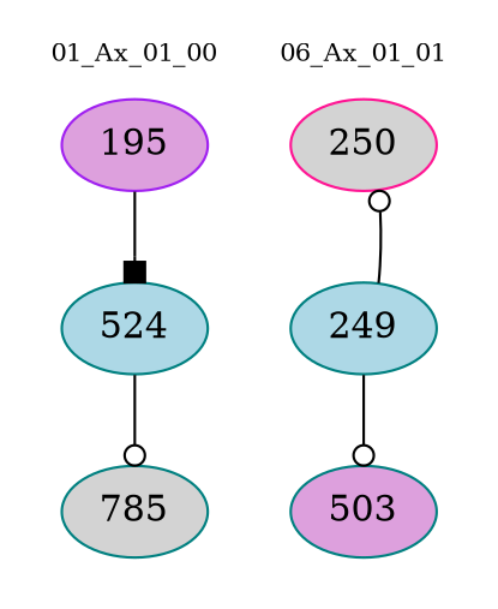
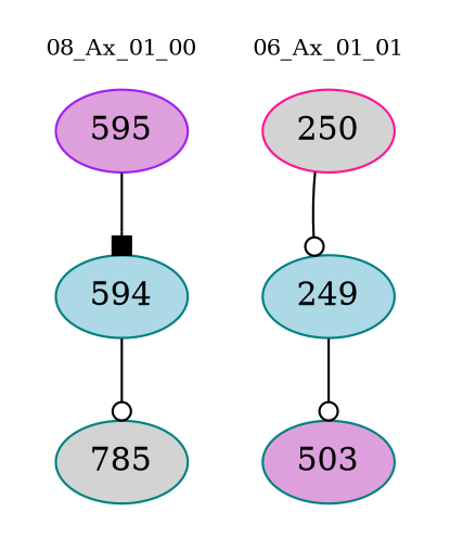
  digraph {
    node [color=teal fillcolor=plum style=filled]
    edge [arrowhead=odot color=black]
-   n1 [color=purple label=195]
-   n2 [fillcolor=lightblue label=524]
+   n1 [color=purple label=595]
+   n2 [fillcolor=lightblue label=594]
    n3 [fillcolor=lightgrey label=785]
    n4 [color=deeppink fillcolor=lightgrey label=250]
    n5 [fillcolor=lightblue label=249]
    n6 [label=503]
    subgraph cluster_1 {
      color=white
      fontsize=10
-     label="01_Ax_01_00"
+     label="08_Ax_01_00"
      n1
      n2
      n3
    }
    subgraph cluster_2 {
      color=white
      fontsize=10
      label="06_Ax_01_01"
      n4
      n5
      n6
    }
    n1 -> n2 [arrowhead=box]
    n2 -> n3
-   n5 -> n4
+   n4 -> n5
    n5 -> n6
  }
